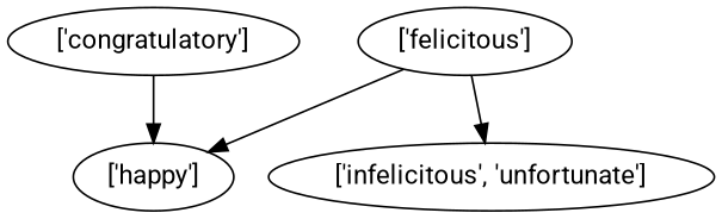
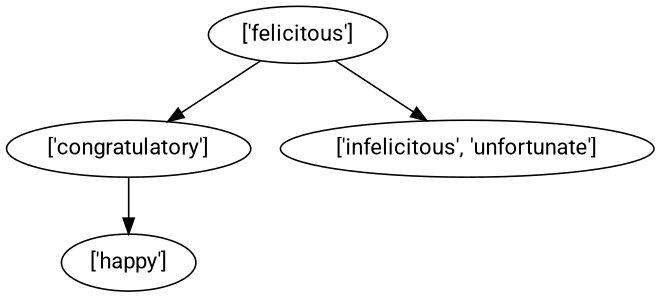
  strict digraph {
    fontname=Roboto
    node [fontname=Roboto]
    edge [fontname=Roboto]
    "['congratulatory']"
    "['happy']"
    "['felicitous']"
    "['infelicitous', 'unfortunate']"
    "['congratulatory']" -> "['happy']"
-   "['felicitous']" -> "['happy']"
+   "['felicitous']" -> "['congratulatory']"
    "['felicitous']" -> "['infelicitous', 'unfortunate']"
  }
